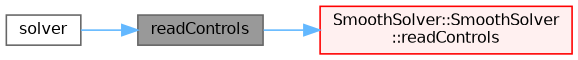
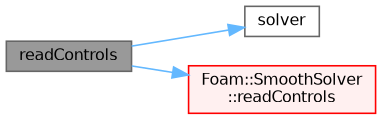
  digraph {
    rankdir=RL
    node [fontname=Helvetica fontsize=10 shape=box style=filled]
    edge [color=steelblue1 dir=back fontname=Helvetica fontsize=10 labelfontname=Helvetica labelfontsize=10 style=solid]
    n1 [color=gray40 fillcolor=grey60 fontcolor=black height=0.2 label=readControls width=0.4]
    n2 [color=grey40 fillcolor=white height=0.2 label=solver width=0.4]
-   n3 [color=red fillcolor="#FFF0F0" height=0.2 label="SmoothSolver::SmoothSolver\l::readControls" width=0.4]
-   n1 -> n2
+   n3 [color=red fillcolor="#FFF0F0" height=0.2 label="Foam::SmoothSolver\l::readControls" width=0.4]
+   n2 -> n1
    n3 -> n1
  }
